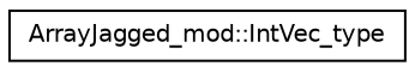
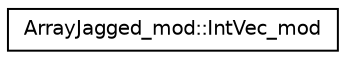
  digraph {
    rankdir=TB
-   n1 [color=black fillcolor=white fontname=Helvetica fontsize=10 height=0.2 label="ArrayJagged_mod::IntVec_type" shape=record style=filled width=0.4]
+   n1 [color=black fillcolor=white fontname=Helvetica fontsize=10 height=0.2 label="ArrayJagged_mod::IntVec_mod" shape=record style=filled width=0.4]
  }
